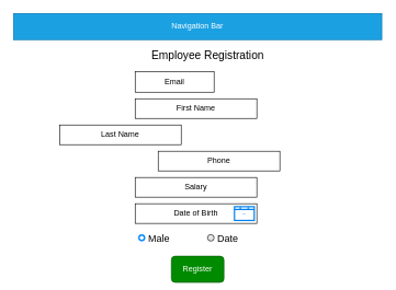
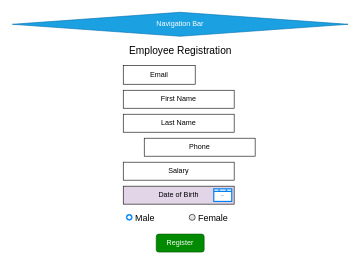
  <mxCell id="0" />
  <mxCell id="1" parent="0" />
- <mxCell id="2" value="Navigation Bar" style="rounded=0;whiteSpace=wrap;html=1;fillColor=#1ba1e2;fontColor=#ffffff;strokeColor=#006EAF;" vertex="1" parent="1"><mxGeometry x="20" y="20" width="560" height="40" as="geometry" /></mxCell>
- <mxCell id="3" value="Employee Registration" style="text;html=1;align=center;verticalAlign=middle;resizable=0;points=[];autosize=1;strokeColor=none;fillColor=none;fontSize=17;" vertex="1" parent="1"><mxGeometry x="220" y="70" width="190" height="30" as="geometry" /></mxCell>
+ <mxCell id="2" value="Navigation Bar" style="rhombus;whiteSpace=wrap;html=1;fillColor=#1ba1e2;fontColor=#ffffff;strokeColor=#006EAF;" vertex="1" parent="1"><mxGeometry x="20" y="20" width="560" height="40" as="geometry" /></mxCell>
+ <mxCell id="3" value="Employee Registration" style="text;html=1;align=center;verticalAlign=middle;resizable=0;points=[];autosize=1;strokeColor=none;fillColor=none;fontSize=17;" vertex="1" parent="1"><mxGeometry x="205" y="70" width="190" height="30" as="geometry" /></mxCell>
  <mxCell id="4" value="Email" style="rounded=0;whiteSpace=wrap;html=1;fontSize=12;" vertex="1" parent="1"><mxGeometry x="205" y="109" width="120" height="31" as="geometry" /></mxCell>
  <mxCell id="5" value="First Name&lt;span style=&quot;color: rgba(0, 0, 0, 0); font-family: monospace; font-size: 0px; text-align: start;&quot;&gt;%3CmxGraphModel%3E%3Croot%3E%3CmxCell%20id%3D%220%22%2F%3E%3CmxCell%20id%3D%221%22%20parent%3D%220%22%2F%3E%3CmxCell%20id%3D%222%22%20value%3D%22Email%22%20style%3D%22rounded%3D0%3BwhiteSpace%3Dwrap%3Bhtml%3D1%3BfontSize%3D12%3B%22%20vertex%3D%221%22%20parent%3D%221%22%3E%3CmxGeometry%20x%3D%22220%22%20y%3D%22150%22%20width%3D%22200%22%20height%3D%2250%22%20as%3D%22geometry%22%2F%3E%3C%2FmxCell%3E%3C%2Froot%3E%3C%2FmxGraphModel%3E&lt;/span&gt;" style="rounded=0;whiteSpace=wrap;html=1;fontSize=12;" vertex="1" parent="1"><mxGeometry x="205" y="150" width="185" height="30" as="geometry" /></mxCell>
- <mxCell id="6" value="Last Name" style="rounded=0;whiteSpace=wrap;html=1;fontSize=12;" vertex="1" parent="1"><mxGeometry x="90" y="190" width="185" height="30" as="geometry" /></mxCell>
+ <mxCell id="6" value="Last Name" style="rounded=0;whiteSpace=wrap;html=1;fontSize=12;" vertex="1" parent="1"><mxGeometry x="205" y="190" width="185" height="30" as="geometry" /></mxCell>
  <mxCell id="7" value="Phone" style="rounded=0;whiteSpace=wrap;html=1;fontSize=12;" vertex="1" parent="1"><mxGeometry x="240" y="230" width="185" height="30" as="geometry" /></mxCell>
  <mxCell id="8" value="Salary&lt;span style=&quot;color: rgba(0, 0, 0, 0); font-family: monospace; font-size: 0px; text-align: start;&quot;&gt;%3CmxGraphModel%3E%3Croot%3E%3CmxCell%20id%3D%220%22%2F%3E%3CmxCell%20id%3D%221%22%20parent%3D%220%22%2F%3E%3CmxCell%20id%3D%222%22%20value%3D%22First%20Name%26lt%3Bspan%20style%3D%26quot%3Bcolor%3A%20rgba(0%2C%200%2C%200%2C%200)%3B%20font-family%3A%20monospace%3B%20font-size%3A%200px%3B%20text-align%3A%20start%3B%26quot%3B%26gt%3B%253CmxGraphModel%253E%253Croot%253E%253CmxCell%2520id%253D%25220%2522%252F%253E%253CmxCell%2520id%253D%25221%2522%2520parent%253D%25220%2522%252F%253E%253CmxCell%2520id%253D%25222%2522%2520value%253D%2522Email%2522%2520style%253D%2522rounded%253D0%253BwhiteSpace%253Dwrap%253Bhtml%253D1%253BfontSize%253D12%253B%2522%2520vertex%253D%25221%2522%2520parent%253D%25221%2522%253E%253CmxGeometry%2520x%253D%2522220%2522%2520y%253D%2522150%2522%2520width%253D%2522200%2522%2520height%253D%252250%2522%2520as%253D%2522geometry%2522%252F%253E%253C%252FmxCell%253E%253C%252Froot%253E%253C%252FmxGraphModel%253E%26lt%3B%2Fspan%26gt%3B%22%20style%3D%22rounded%3D0%3BwhiteSpace%3Dwrap%3Bhtml%3D1%3BfontSize%3D12%3B%22%20vertex%3D%221%22%20parent%3D%221%22%3E%3CmxGeometry%20x%3D%22225%22%20y%3D%22210%22%20width%3D%22200%22%20height%3D%2250%22%20as%3D%22geometry%22%2F%3E%3C%2FmxCell%3E%3C%2Froot%3E%3C%2FmxGraphModel%3E&lt;/span&gt;" style="rounded=0;whiteSpace=wrap;html=1;fontSize=12;" vertex="1" parent="1"><mxGeometry x="205" y="270" width="185" height="30" as="geometry" /></mxCell>
- <mxCell id="9" value="Date of Birth" style="rounded=0;whiteSpace=wrap;html=1;fontSize=12;" vertex="1" parent="1"><mxGeometry x="205" y="310" width="185" height="30" as="geometry" /></mxCell>
- <mxCell id="10" value="Register" style="rounded=1;whiteSpace=wrap;html=1;fontSize=12;fillColor=#008a00;fontColor=#ffffff;strokeColor=#005700;" vertex="1" parent="1"><mxGeometry x="260" y="390" width="80" height="40" as="geometry" /></mxCell>
+ <mxCell id="9" value="Date of Birth" style="rounded=0;whiteSpace=wrap;html=1;fontSize=12;fillColor=#e1d5e7;" vertex="1" parent="1"><mxGeometry x="205" y="310" width="185" height="30" as="geometry" /></mxCell>
+ <mxCell id="10" value="Register" style="rounded=1;whiteSpace=wrap;html=1;fontSize=12;fillColor=#008a00;fontColor=#ffffff;strokeColor=#005700;" vertex="1" parent="1"><mxGeometry x="260" y="390" width="80" height="30" as="geometry" /></mxCell>
  <mxCell id="11" value="" style="html=1;verticalLabelPosition=bottom;align=center;labelBackgroundColor=#ffffff;verticalAlign=top;strokeWidth=2;strokeColor=#0080F0;shadow=0;dashed=0;shape=mxgraph.ios7.icons.calendar;fontSize=12;" vertex="1" parent="1"><mxGeometry x="356" y="314.5" width="30" height="21" as="geometry" /></mxCell>
  <mxCell id="12" value="Male" style="html=1;shadow=0;dashed=0;shape=mxgraph.bootstrap.radioButton2;labelPosition=right;verticalLabelPosition=middle;align=left;verticalAlign=middle;gradientColor=#DEDEDE;fillColor=#EDEDED;checked=1;spacing=5;checkedFill=#0085FC;checkedStroke=#ffffff;sketch=0;fontSize=15;" vertex="1" parent="1"><mxGeometry x="210" y="357" width="10" height="10" as="geometry" /></mxCell>
- <mxCell id="13" value="Date" style="html=1;shadow=0;dashed=0;shape=mxgraph.bootstrap.radioButton2;labelPosition=right;verticalLabelPosition=middle;align=left;verticalAlign=middle;gradientColor=#DEDEDE;fillColor=#EDEDED;checked=0;spacing=5;checkedFill=#0085FC;checkedStroke=#ffffff;sketch=0;fontSize=15;" vertex="1" parent="1"><mxGeometry x="315" y="357" width="10" height="10" as="geometry" /></mxCell>
+ <mxCell id="13" value="Female" style="html=1;shadow=0;dashed=0;shape=mxgraph.bootstrap.radioButton2;labelPosition=right;verticalLabelPosition=middle;align=left;verticalAlign=middle;gradientColor=#DEDEDE;fillColor=#EDEDED;checked=0;spacing=5;checkedFill=#0085FC;checkedStroke=#ffffff;sketch=0;fontSize=15;" vertex="1" parent="1"><mxGeometry x="315" y="357" width="10" height="10" as="geometry" /></mxCell>
